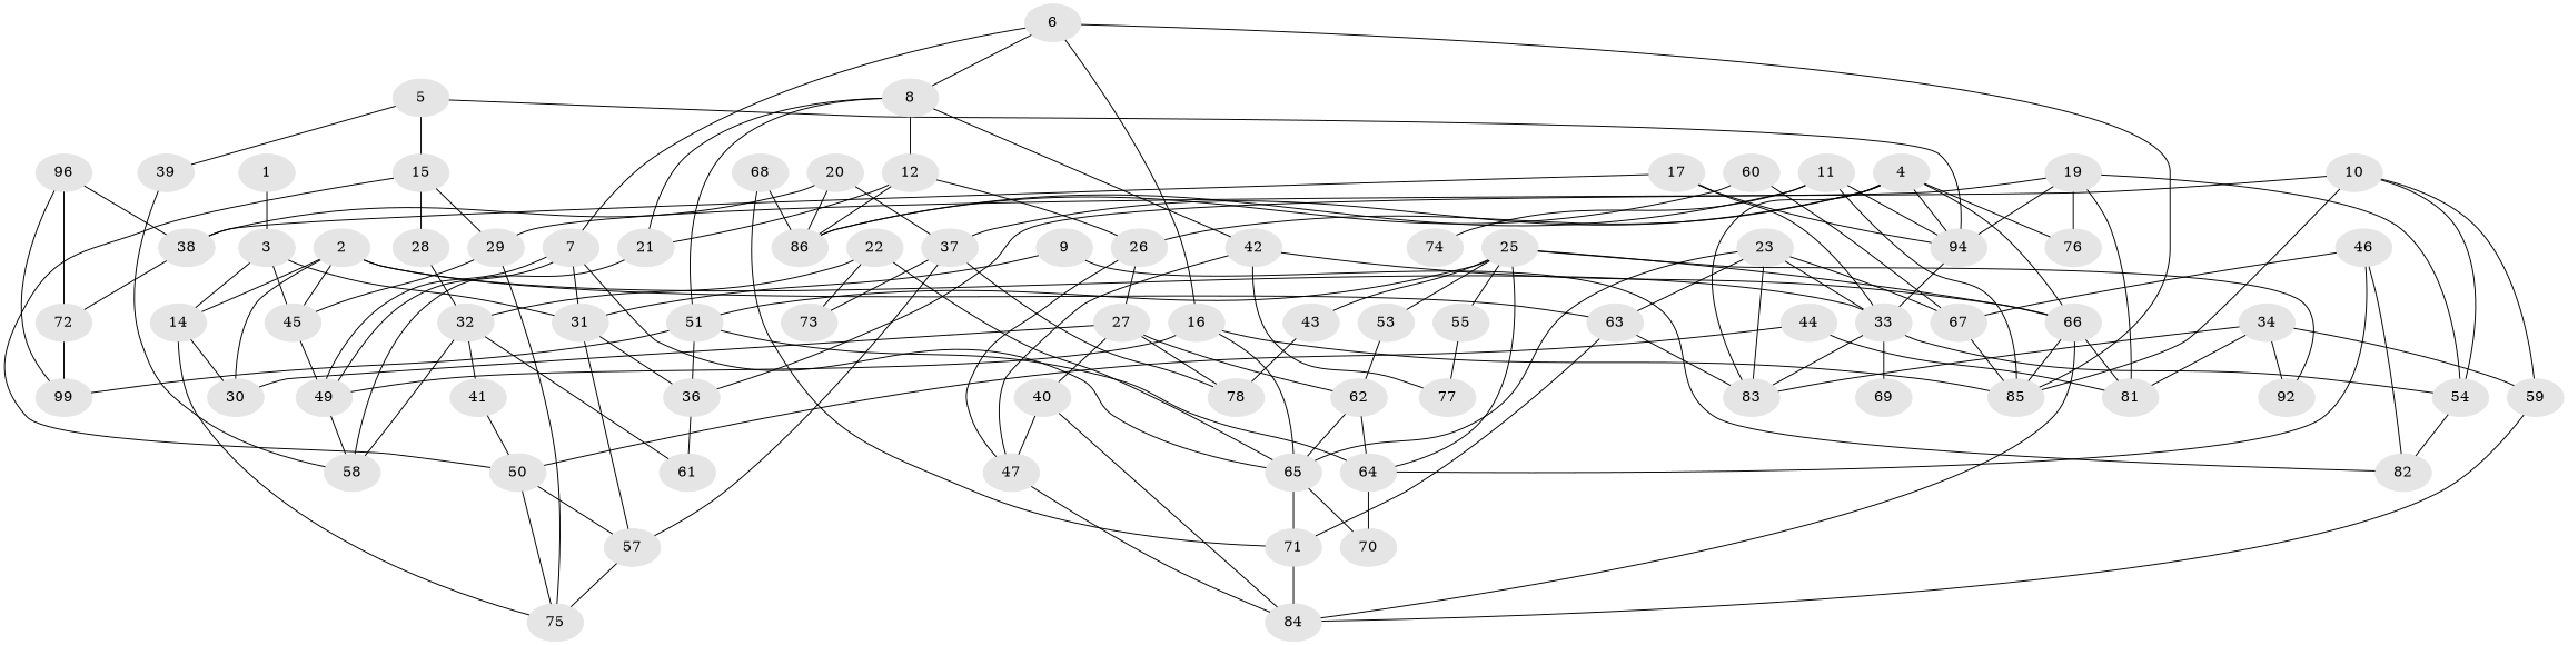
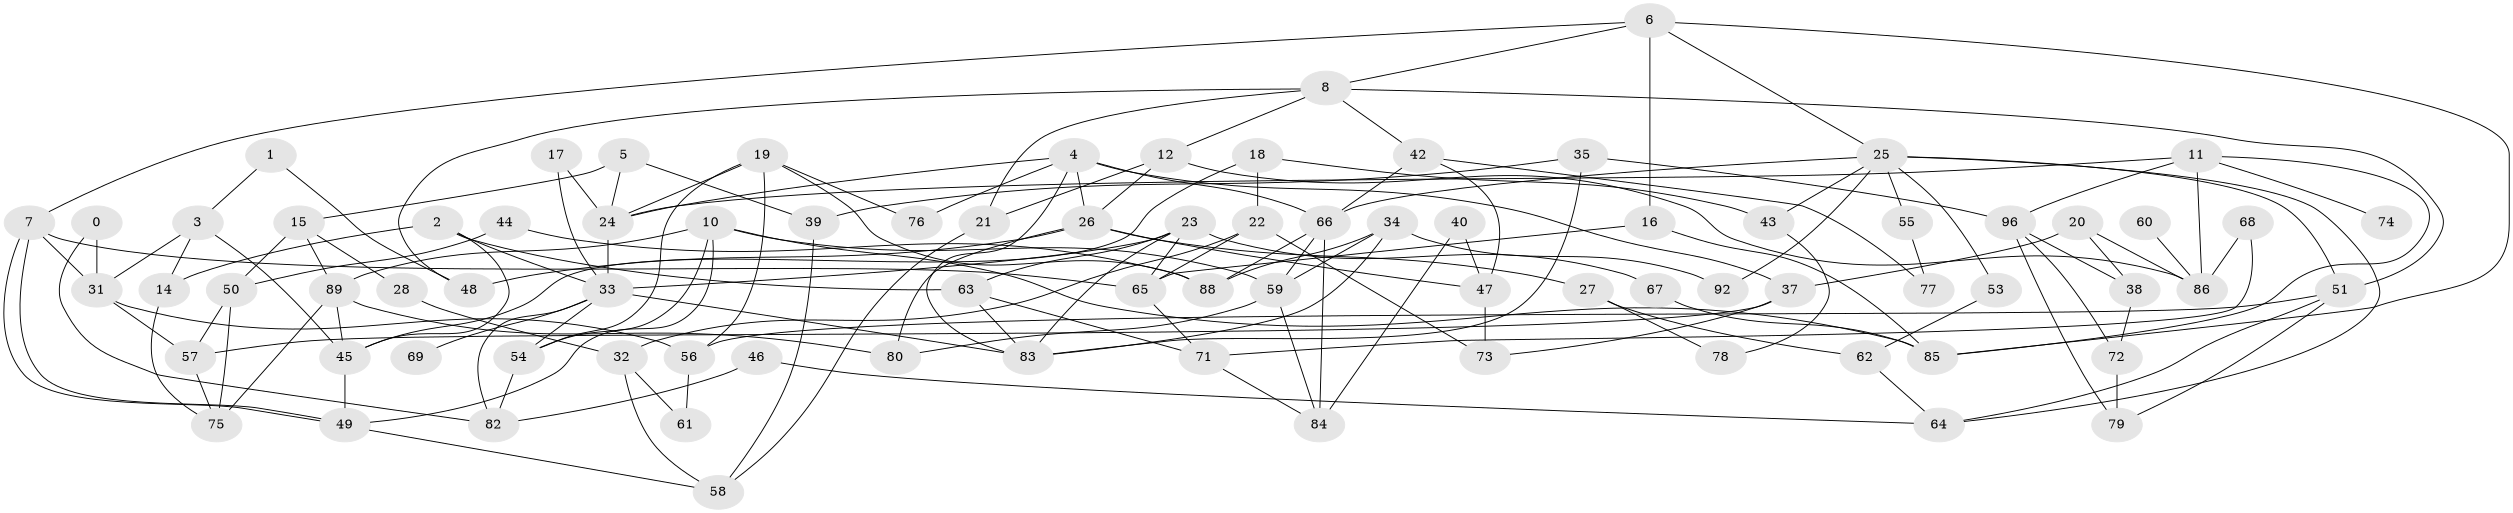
  graph {
    node [color=gray90 style=filled]
    1
    3
+   48
    14
    45
    31
    2
-   30
    33
    63
    75
    83
    82
    54
    69
    49
    71
-   56 [label=36]
+   56
    57
    4
-   24 [label=94]
+   24
    26
    37
    66
    76
    27
    47
+   80
    73
    78
    85
-   81
+   81 [label=88]
    84
    5
    39
    15
    17
    38
    58
    6
    7
    8
    16
    25
    65
    12
    21
    42
    51
    43
    n51 [label=92]
    53
    55
    64
-   70
    86
    77
-   79 [label=99]
-   9
+   79
+   9 [label=0]
    10
-   29
+   29 [label=89]
    59
    11
    74
    n65 [label=96]
    72
    68
    40
    28
    50
    32
+   18
    22
    19
    61
    20
-   41
    23
    67
    62
    34
+   35
    44
    46
    60
    1 -- 3
+   1 -- 48
    3 -- 14
    3 -- 45
    3 -- 31
-   14 -- 30
    14 -- 75
    45 -- 49
    31 -- 56
    31 -- 57
    2 -- 14
    2 -- 45
-   2 -- 30
    2 -- 33
    2 -- 63
    33 -- 83
+   33 -- 82
    33 -- 54
    33 -- 69
    63 -- 83
    63 -- 71
    54 -- 82
    49 -- 58
    71 -- 84
    56 -- 61
    57 -- 75
    4 -- 83
    4 -- 24
    4 -- 26
    4 -- 37
    4 -- 66
    4 -- 76
    24 -- 33
+   26 -- 48
    26 -- 27
    26 -- 47
+   26 -- 80
    37 -- 57
    37 -- 73
-   37 -- 78
-   66 -- 85
+   66 -- 59
    66 -- 81
    66 -- 84
-   27 -- 30
    27 -- 78
-   27 -- 40
    27 -- 62
-   47 -- 84
+   47 -- 73
    5 -- 24
    5 -- 39
    5 -- 15
    39 -- 58
    15 -- 29
    15 -- 28
    15 -- 50
    17 -- 33
    17 -- 24
-   17 -- 38
    38 -- 72
    6 -- 85
    6 -- 7
    6 -- 8
    6 -- 16
+   6 -- 25
    7 -- 31
    7 -- 49
    7 -- 49
    7 -- 65
+   8 -- 48
    8 -- 12
    8 -- 21
    8 -- 42
    8 -- 51
-   16 -- 49
+   10 -- 49
    16 -- 85
    16 -- 65
    25 -- 66
    25 -- 51
    25 -- 43
    25 -- n51
    25 -- 53
    25 -- 55
    25 -- 64
    65 -- 71
-   65 -- 70
    12 -- 26
    12 -- 21
    12 -- 86
    21 -- 58
    42 -- 66
    42 -- 47
    42 -- 77
    51 -- 56
    51 -- 64
    51 -- 79
    43 -- 78
    53 -- 62
    55 -- 77
-   64 -- 70
    9 -- 31
    9 -- 82
    10 -- 54
    10 -- 85
    10 -- 29
    10 -- 59
    29 -- 45
    29 -- 75
+   29 -- 80
+   59 -- 80
    59 -- 84
    11 -- 24
    11 -- 85
    11 -- 86
    11 -- 74
+   11 -- n65
    n65 -- 38
    n65 -- 79
    n65 -- 72
    72 -- 79
    68 -- 71
    68 -- 86
    40 -- 47
    40 -- 84
    28 -- 32
    50 -- 75
    50 -- 57
    32 -- 58
    32 -- 61
-   32 -- 41
+   18 -- 45
+   18 -- 43
+   18 -- 22
    22 -- 73
    22 -- 65
    22 -- 32
    19 -- 54
    19 -- 56
    19 -- 24
    19 -- 76
    19 -- 81
    20 -- 37
    20 -- 38
    20 -- 86
-   41 -- 50
    23 -- 33
    23 -- 63
    23 -- 83
    23 -- 65
    23 -- 67
    67 -- 85
-   62 -- 65
    62 -- 64
    34 -- 83
    34 -- 81
    34 -- n51
    34 -- 59
+   35 -- 83
+   35 -- 39
+   35 -- n65
    44 -- 81
    44 -- 50
    46 -- 82
    46 -- 64
-   46 -- 67
    60 -- 86
-   60 -- 67
  }
